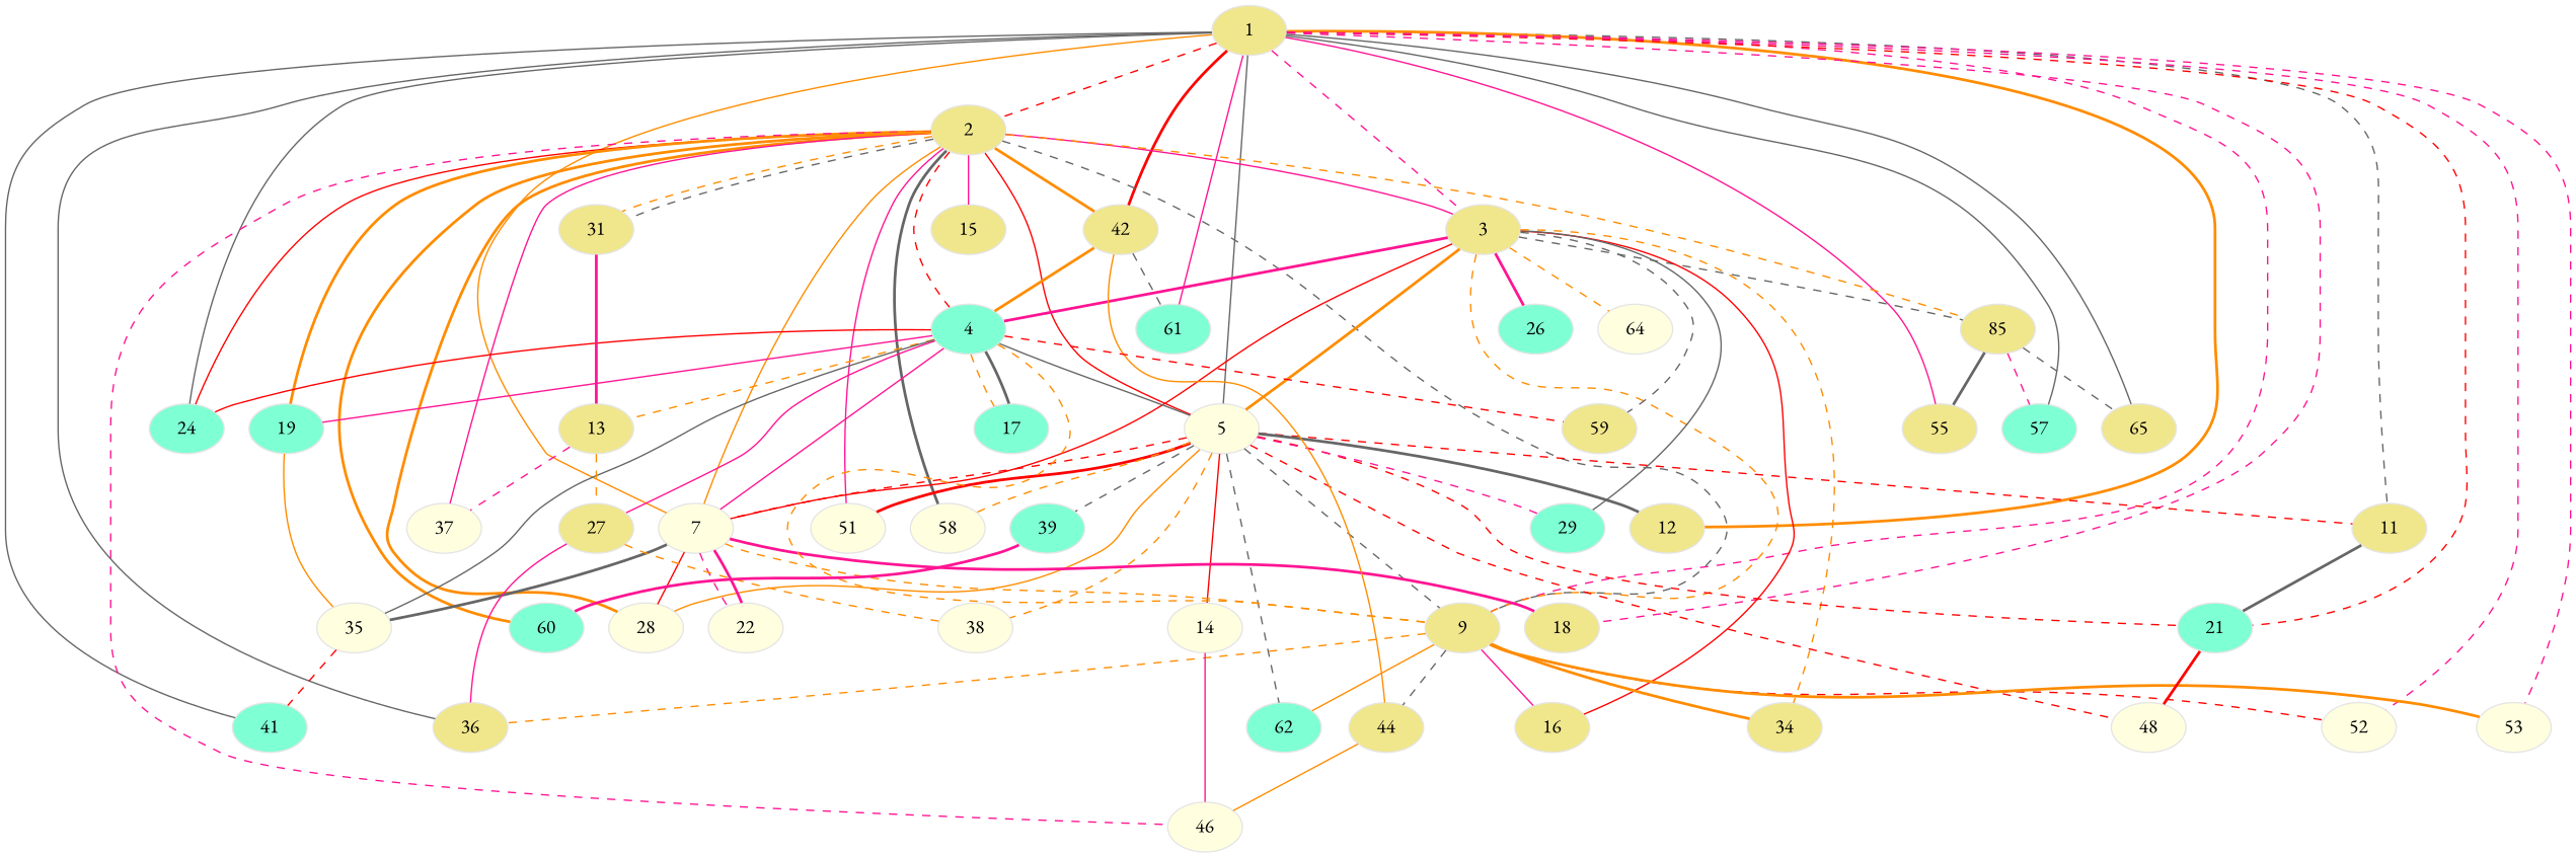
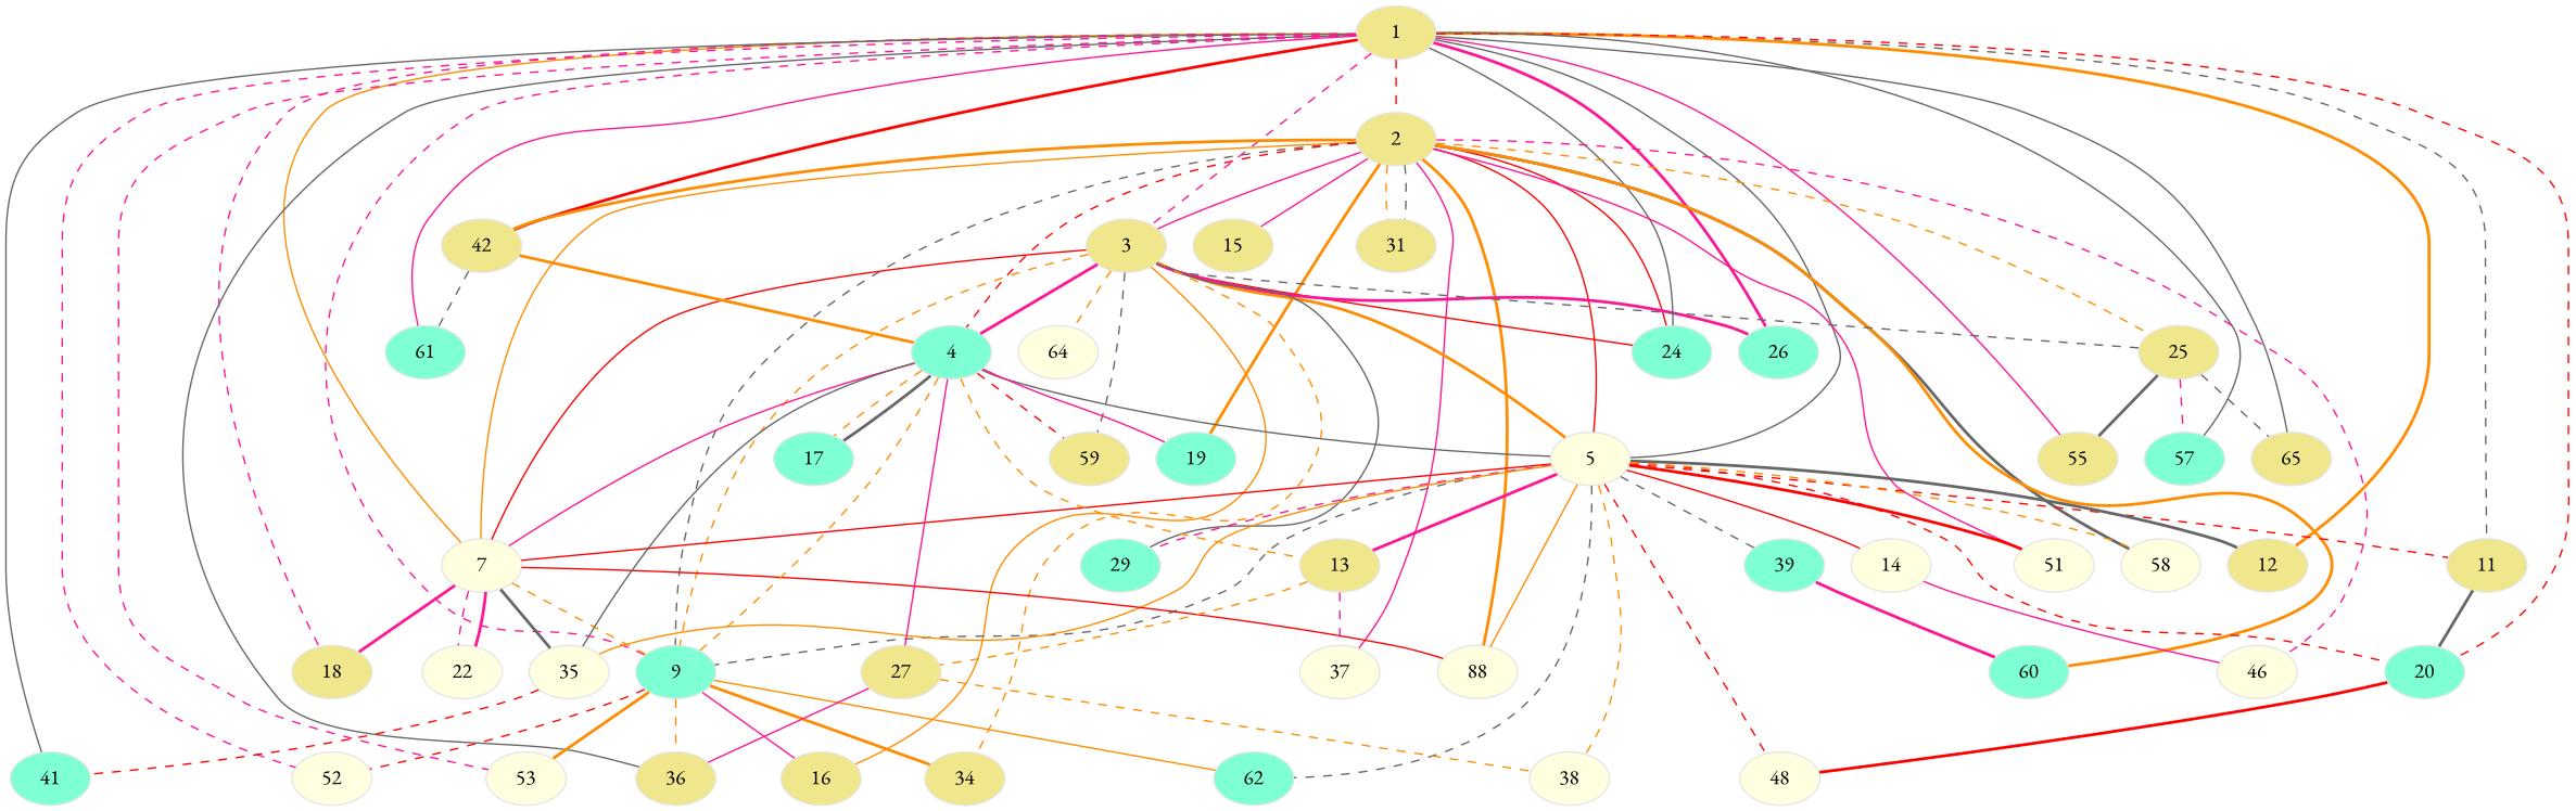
  graph {
    fontname="EB Garamond"
    node [color=gray90 fillcolor=khaki fontname="EB Garamond" style=filled]
    edge [color=darkorange fontname="EB Garamond" style=dashed]
    1 [super="+10"]
    2 [super="+8"]
    3 [super="+40"]
    5 [fillcolor=lightyellow super="+6"]
    7 [fillcolor=lightyellow super="+32"]
-   9 [super="+20"]
+   9 [fillcolor=aquamarine super="+20"]
    11
    12
    18
-   21 [fillcolor=aquamarine super="+30"]
+   21 [fillcolor=aquamarine super="+30" label=20]
    24 [fillcolor=aquamarine super="+43"]
    26 [fillcolor=aquamarine]
    36
    41 [fillcolor=aquamarine]
    42
    52 [fillcolor=lightyellow]
    53 [fillcolor=lightyellow]
    55
    57 [fillcolor=aquamarine]
    61 [fillcolor=aquamarine]
    65
    4 [fillcolor=aquamarine super="+49"]
    15
    19 [fillcolor=aquamarine super="+23"]
-   25 [super="+54" label=85]
-   28 [fillcolor=lightyellow]
+   25 [super="+54"]
+   28 [fillcolor=lightyellow label=88]
    31
    37 [fillcolor=lightyellow]
    46 [fillcolor=lightyellow super="+50"]
    51 [fillcolor=lightyellow]
    58 [fillcolor=lightyellow]
    60 [fillcolor=aquamarine super="+63"]
    16
    29 [fillcolor=aquamarine]
    34
    59
    64 [fillcolor=lightyellow]
    13 [super="+45"]
    17 [fillcolor=aquamarine super="+33"]
    27 [super="+56"]
    35 [fillcolor=lightyellow super="+47"]
    14 [fillcolor=lightyellow]
    38 [fillcolor=lightyellow]
    39 [fillcolor=aquamarine]
    48 [fillcolor=lightyellow]
    62 [fillcolor=aquamarine]
    22 [fillcolor=lightyellow]
-   44
    1 -- 2 [color=red weight=4]
    1 -- 3 [color=deeppink weight=2]
    1 -- 5 [color=gray40 style=solid weight=4]
    1 -- 7 [style=solid weight=2]
    1 -- 9 [color=deeppink weight=2]
    1 -- 11 [color=gray40]
    1 -- 12 [style=bold]
    1 -- 18 [color=deeppink]
    1 -- 21 [color=red]
    1 -- 24 [color=gray40 style=solid]
+   1 -- 26 [color=deeppink style=bold]
    1 -- 36 [color=gray40 style=solid]
    1 -- 41 [color=gray40 style=solid]
    1 -- 42 [color=red style=bold]
    1 -- 52 [color=deeppink]
    1 -- 53 [color=deeppink]
    1 -- 55 [color=deeppink style=solid]
    1 -- 57 [color=gray40 style=solid]
    1 -- 61 [color=deeppink style=solid]
    1 -- 65 [color=gray40 style=solid]
    2 -- 3 [color=deeppink style=solid weight=2]
    2 -- 5 [color=red style=solid weight=4]
    2 -- 7 [style=solid weight=2]
    2 -- 9 [color=gray40 weight=2]
    2 -- 24 [color=red style=solid]
    2 -- 42 [style=bold]
    2 -- 4 [color=red weight=2]
    2 -- 15 [color=deeppink style=solid]
    2 -- 19 [style=bold]
    2 -- 25
    2 -- 28 [style=bold]
    2 -- 31
    2 -- 31 [color=gray40]
    2 -- 37 [color=deeppink style=solid]
    2 -- 46 [color=deeppink]
    2 -- 51 [color=deeppink style=solid]
    2 -- 58 [color=gray40 style=bold]
    2 -- 60 [style=bold]
    3 -- 5 [style=bold weight=2]
    3 -- 7 [color=red style=solid]
    3 -- 9
    3 -- 26 [color=deeppink style=bold]
    3 -- 4 [color=deeppink style=bold weight=3]
    3 -- 25 [color=gray40 weight=2]
-   3 -- 16 [color=red style=solid]
+   3 -- 16 [style=solid]
    3 -- 29 [color=gray40 style=solid]
    3 -- 34
    3 -- 59 [color=gray40]
    3 -- 64
-   5 -- 7 [color=red weight=3]
+   5 -- 7 [color=red style=solid weight=3]
    5 -- 9 [color=gray40 weight=2]
    5 -- 11 [color=red]
    5 -- 12 [color=gray40 style=bold]
    5 -- 21 [color=red]
    5 -- 28 [style=solid]
    5 -- 51 [color=red style=bold]
    5 -- 58
    5 -- 29 [color=deeppink]
-   31 -- 13 [color=deeppink style=bold]
-   19 -- 35 [style=solid]
+   5 -- 13 [color=deeppink style=bold]
+   5 -- 35 [style=solid]
    5 -- 14 [color=red style=solid]
    5 -- 38
    5 -- 39 [color=gray40 weight=2]
    5 -- 48 [color=red]
    5 -- 62 [color=gray40]
    7 -- 9 [weight=2]
    7 -- 18 [color=deeppink style=bold]
    7 -- 28 [color=red style=solid]
    7 -- 35 [color=gray40 style=bold]
    7 -- 22 [color=deeppink]
    7 -- 22 [color=deeppink style=bold]
    9 -- 36
    9 -- 52 [color=red]
    9 -- 53 [style=bold]
    9 -- 16 [color=deeppink style=solid]
    9 -- 34 [style=bold]
    9 -- 62 [style=solid]
-   9 -- 44 [color=gray40]
    11 -- 21 [color=gray40 style=bold]
    21 -- 48 [color=red style=bold]
    42 -- 61 [color=gray40]
    42 -- 4 [style=bold weight=2]
-   42 -- 44 [style=solid]
    4 -- 5 [color=gray40 style=solid weight=2]
    4 -- 7 [color=deeppink style=solid]
    4 -- 9
-   4 -- 24 [color=red style=solid]
+   3 -- 24 [color=red style=solid]
    4 -- 19 [color=deeppink style=solid]
    4 -- 59 [color=red]
    4 -- 13
    4 -- 17
    4 -- 17 [color=gray40 style=bold]
    4 -- 27 [color=deeppink style=solid]
    4 -- 35 [color=gray40 style=solid]
    25 -- 55 [color=gray40 style=bold]
    25 -- 57 [color=deeppink]
    25 -- 65 [color=gray40]
    13 -- 37 [color=deeppink weight=2]
    13 -- 27
    27 -- 36 [color=deeppink style=solid]
    27 -- 38
    35 -- 41 [color=red]
    14 -- 46 [color=deeppink style=solid]
    39 -- 60 [color=deeppink style=bold]
-   44 -- 46 [style=solid]
  }
